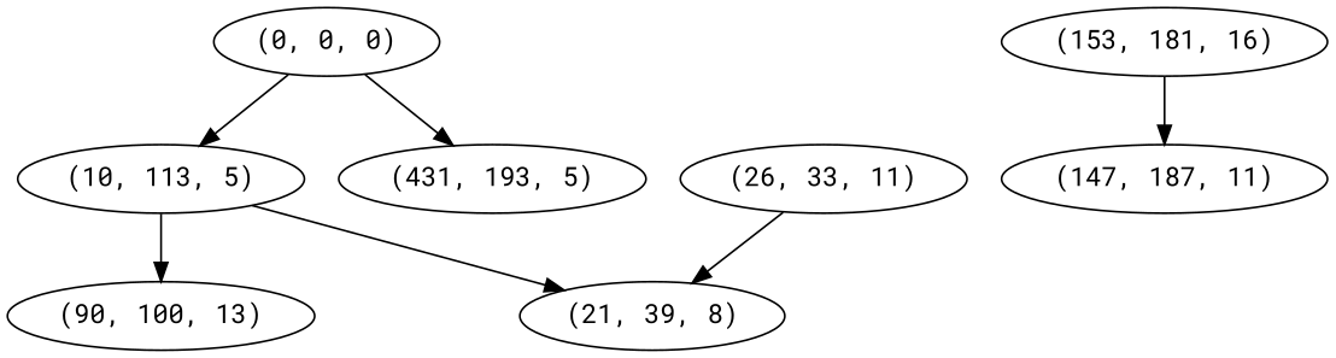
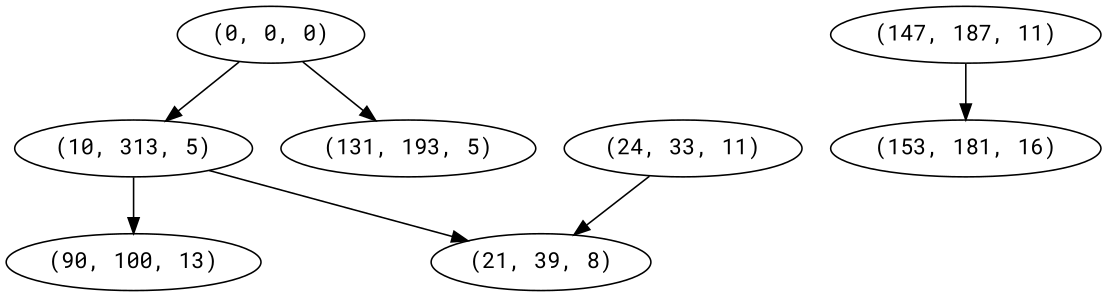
  digraph {
    fontname="Roboto Mono"
    node [fontname="Roboto Mono"]
    edge [fontname="Roboto Mono"]
    "(0, 0, 0)"
-   "(10, 113, 5)"
-   "(131, 193, 5)" [label="(431, 193, 5)"]
+   "(10, 113, 5)" [label="(10, 313, 5)"]
+   "(131, 193, 5)"
    "(21, 39, 8)"
    "(90, 100, 13)"
-   "(24, 33, 11)" [label="(26, 33, 11)"]
+   "(24, 33, 11)"
    "(147, 187, 11)"
    "(153, 181, 16)"
    "(0, 0, 0)" -> "(10, 113, 5)"
    "(0, 0, 0)" -> "(131, 193, 5)"
    "(10, 113, 5)" -> "(21, 39, 8)"
    "(10, 113, 5)" -> "(90, 100, 13)"
    "(24, 33, 11)" -> "(21, 39, 8)"
-   "(153, 181, 16)" -> "(147, 187, 11)"
+   "(147, 187, 11)" -> "(153, 181, 16)"
  }
